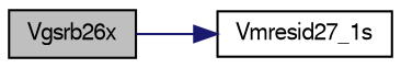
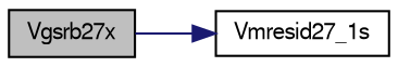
  digraph {
    rankdir=LR
    node [color=black fontname=FreeSans fontsize=10 shape=record style=filled]
-   n1 [fillcolor=grey75 fontcolor=black height=0.2 label=Vgsrb26x width=0.4]
+   n1 [fillcolor=grey75 fontcolor=black height=0.2 label=Vgsrb27x width=0.4]
    n2 [fillcolor=white height=0.2 label=Vmresid27_1s width=0.4]
    n1 -> n2 [color=midnightblue fontname=FreeSans fontsize=10 labelfontname=FreeSans labelfontsize=10 style=solid]
  }
